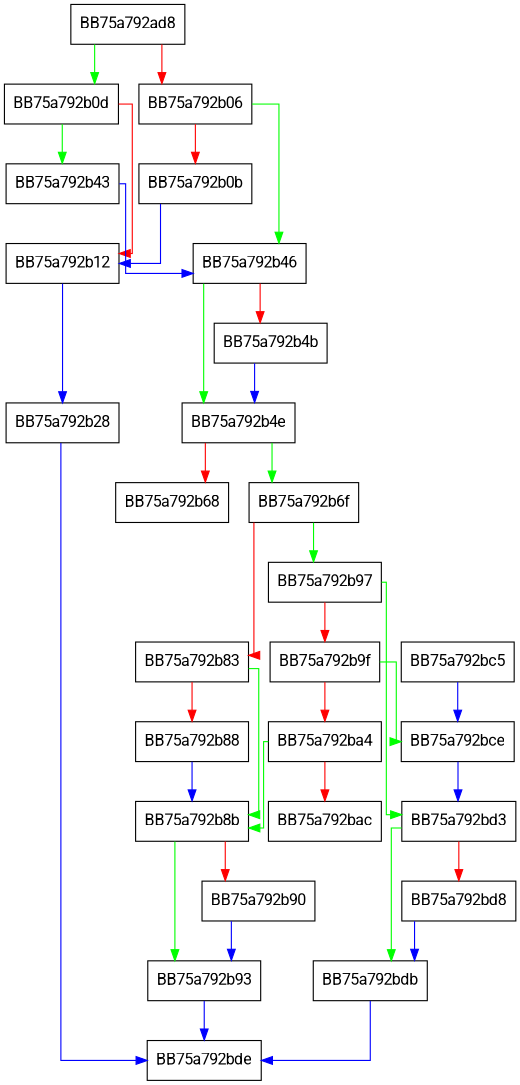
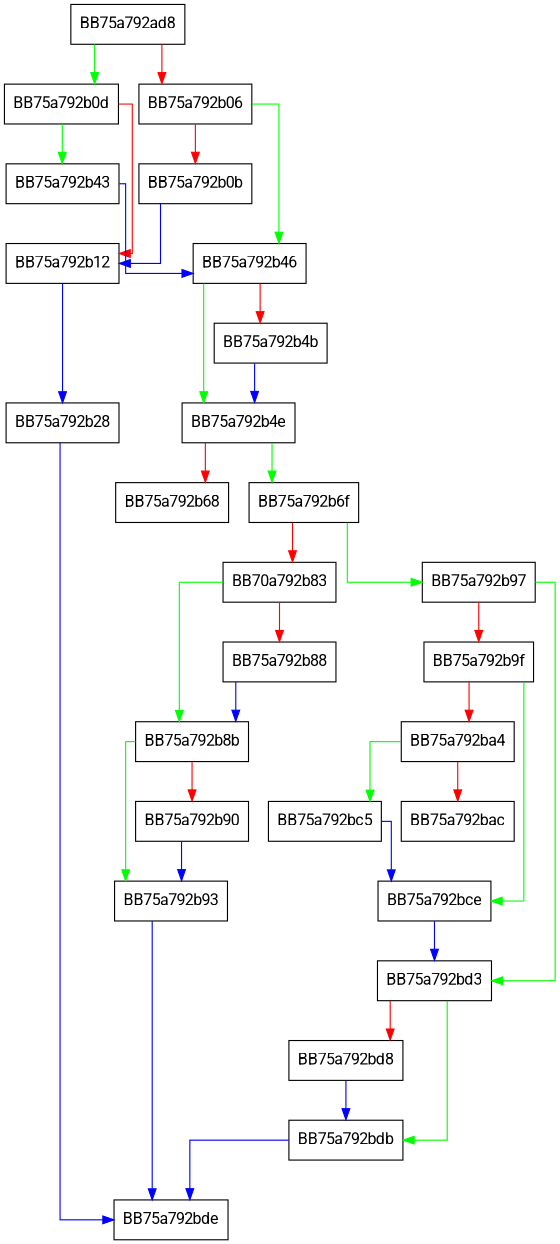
  digraph {
    fontname=Roboto
    splines=ortho
    node [fontname=Roboto shape=box]
    edge [color=green fontname=Roboto]
    BB75a792ad8
    BB75a792b0d
    BB75a792b06
    BB75a792b12
    BB75a792b43
    BB75a792b46
    BB75a792b0b
    BB75a792b28
    BB75a792b4e
    BB75a792b4b
    BB75a792b6f
    BB75a792b68
    BB75a792bde
    BB75a792b97
-   BB75a792b83
+   BB75a792b83 [label=BB70a792b83]
    BB75a792bd3
    BB75a792b9f
    BB75a792b8b
    BB75a792b88
    BB75a792bdb
    BB75a792bd8
    BB75a792bce
    BB75a792ba4
    BB75a792b93
    BB75a792b90
    BB75a792bc5
    BB75a792bac
    BB75a792ad8 -> BB75a792b0d
    BB75a792ad8 -> BB75a792b06 [color=red]
    BB75a792b0d -> BB75a792b12 [color=red]
    BB75a792b0d -> BB75a792b43
    BB75a792b06 -> BB75a792b46
    BB75a792b06 -> BB75a792b0b [color=red]
    BB75a792b12 -> BB75a792b28 [color=blue]
    BB75a792b43 -> BB75a792b46 [color=blue]
    BB75a792b46 -> BB75a792b4e
    BB75a792b46 -> BB75a792b4b [color=red]
    BB75a792b0b -> BB75a792b12 [color=blue]
    BB75a792b28 -> BB75a792bde [color=blue]
    BB75a792b4e -> BB75a792b6f
    BB75a792b4e -> BB75a792b68 [color=red]
    BB75a792b4b -> BB75a792b4e [color=blue]
    BB75a792b6f -> BB75a792b97
    BB75a792b6f -> BB75a792b83 [color=red]
    BB75a792b97 -> BB75a792bd3
    BB75a792b97 -> BB75a792b9f [color=red]
    BB75a792b83 -> BB75a792b8b
    BB75a792b83 -> BB75a792b88 [color=red]
    BB75a792bd3 -> BB75a792bdb
    BB75a792bd3 -> BB75a792bd8 [color=red]
    BB75a792b9f -> BB75a792bce
    BB75a792b9f -> BB75a792ba4 [color=red]
    BB75a792b8b -> BB75a792b93
    BB75a792b8b -> BB75a792b90 [color=red]
    BB75a792b88 -> BB75a792b8b [color=blue]
    BB75a792bdb -> BB75a792bde [color=blue]
    BB75a792bd8 -> BB75a792bdb [color=blue]
    BB75a792bce -> BB75a792bd3 [color=blue]
-   BB75a792ba4 -> BB75a792b8b
+   BB75a792ba4 -> BB75a792bc5
    BB75a792ba4 -> BB75a792bac [color=red]
    BB75a792b93 -> BB75a792bde [color=blue]
    BB75a792b90 -> BB75a792b93 [color=blue]
    BB75a792bc5 -> BB75a792bce [color=blue]
  }
